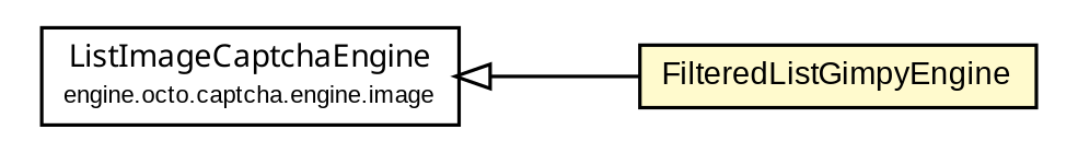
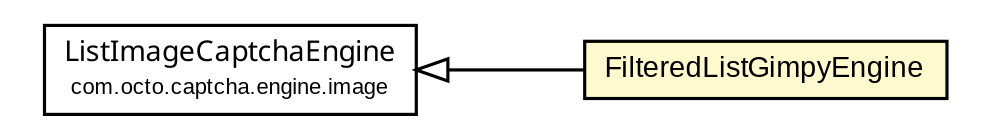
  digraph {
    rankdir=LR
    node [fontcolor=black fontname=arial fontsize=9.0 shape=plaintext]
-   n1 [label=<<table border="0" cellborder="1" cellspacing="0" cellpadding="2" port="p" href="../ListImageCaptchaEngine.html"> 		<tr><td><table border="0" cellspacing="0" cellpadding="1"> 			<tr><td><font face="ariali"> ListImageCaptchaEngine </font></td></tr> 			<tr><td><font point-size="7.0"> engine.octo.captcha.engine.image </font></td></tr> 		</table></td></tr> 		</table>>]
+   n1 [label=<<table border="0" cellborder="1" cellspacing="0" cellpadding="2" port="p" href="../ListImageCaptchaEngine.html"> 		<tr><td><table border="0" cellspacing="0" cellpadding="1"> 			<tr><td><font face="ariali"> ListImageCaptchaEngine </font></td></tr> 			<tr><td><font point-size="7.0"> com.octo.captcha.engine.image </font></td></tr> 		</table></td></tr> 		</table>>]
    n2 [label=<<table border="0" cellborder="1" cellspacing="0" cellpadding="2" port="p" bgcolor="lemonChiffon" href="./FilteredListGimpyEngine.html"> 		<tr><td><table border="0" cellspacing="0" cellpadding="1"> 			<tr><td> FilteredListGimpyEngine </td></tr> 		</table></td></tr> 		</table>>]
    n1 -> n2 [arrowtail=empty dir=back fontname=arial fontsize=10 headport=p labelfontname=arial labelfontsize=10 tailport=p]
  }
